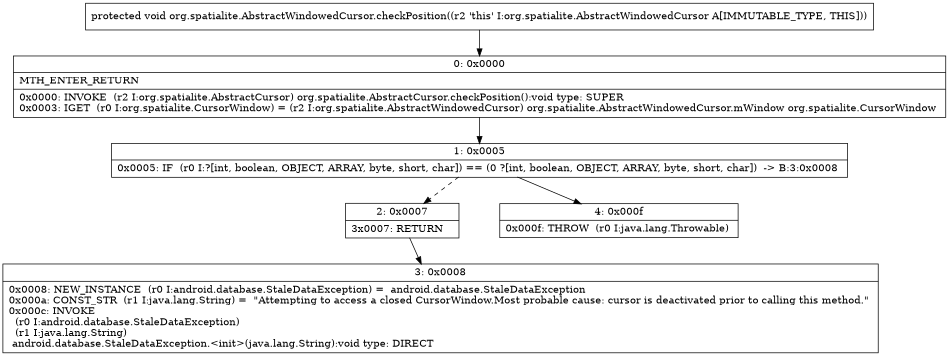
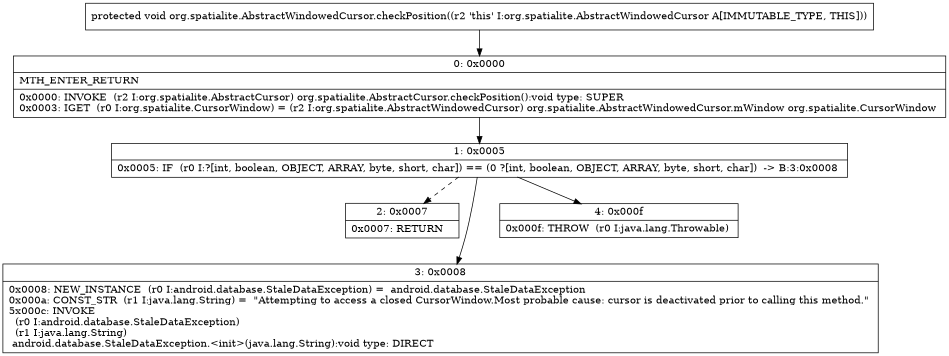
  digraph {
    node [shape=record]
    n1 [label="{0\:\ 0x0000|MTH_ENTER_RETURN\l|0x0000: INVOKE  (r2 I:org.spatialite.AbstractCursor) org.spatialite.AbstractCursor.checkPosition():void type: SUPER \l0x0003: IGET  (r0 I:org.spatialite.CursorWindow) = (r2 I:org.spatialite.AbstractWindowedCursor) org.spatialite.AbstractWindowedCursor.mWindow org.spatialite.CursorWindow \l}"]
    n2 [label="{1\:\ 0x0005|0x0005: IF  (r0 I:?[int, boolean, OBJECT, ARRAY, byte, short, char]) == (0 ?[int, boolean, OBJECT, ARRAY, byte, short, char])  \-\> B:3:0x0008 \l}"]
-   n3 [label="{2\:\ 0x0007|3x0007: RETURN   \l}"]
-   n4 [label="{3\:\ 0x0008|0x0008: NEW_INSTANCE  (r0 I:android.database.StaleDataException) =  android.database.StaleDataException \l0x000a: CONST_STR  (r1 I:java.lang.String) =  \"Attempting to access a closed CursorWindow.Most probable cause: cursor is deactivated prior to calling this method.\" \l0x000c: INVOKE  \l  (r0 I:android.database.StaleDataException)\l  (r1 I:java.lang.String)\l android.database.StaleDataException.\<init\>(java.lang.String):void type: DIRECT \l}"]
+   n3 [label="{2\:\ 0x0007|0x0007: RETURN   \l}"]
+   n4 [label="{3\:\ 0x0008|0x0008: NEW_INSTANCE  (r0 I:android.database.StaleDataException) =  android.database.StaleDataException \l0x000a: CONST_STR  (r1 I:java.lang.String) =  \"Attempting to access a closed CursorWindow.Most probable cause: cursor is deactivated prior to calling this method.\" \l5x000c: INVOKE  \l  (r0 I:android.database.StaleDataException)\l  (r1 I:java.lang.String)\l android.database.StaleDataException.\<init\>(java.lang.String):void type: DIRECT \l}"]
    n5 [label="{4\:\ 0x000f|0x000f: THROW  (r0 I:java.lang.Throwable) \l}"]
    n6 [label="{protected void org.spatialite.AbstractWindowedCursor.checkPosition((r2 'this' I:org.spatialite.AbstractWindowedCursor A[IMMUTABLE_TYPE, THIS])) }"]
    n1 -> n2
    n2 -> n3 [style=dashed]
-   n3 -> n4
+   n2 -> n4
    n2 -> n5
    n6 -> n1
  }
